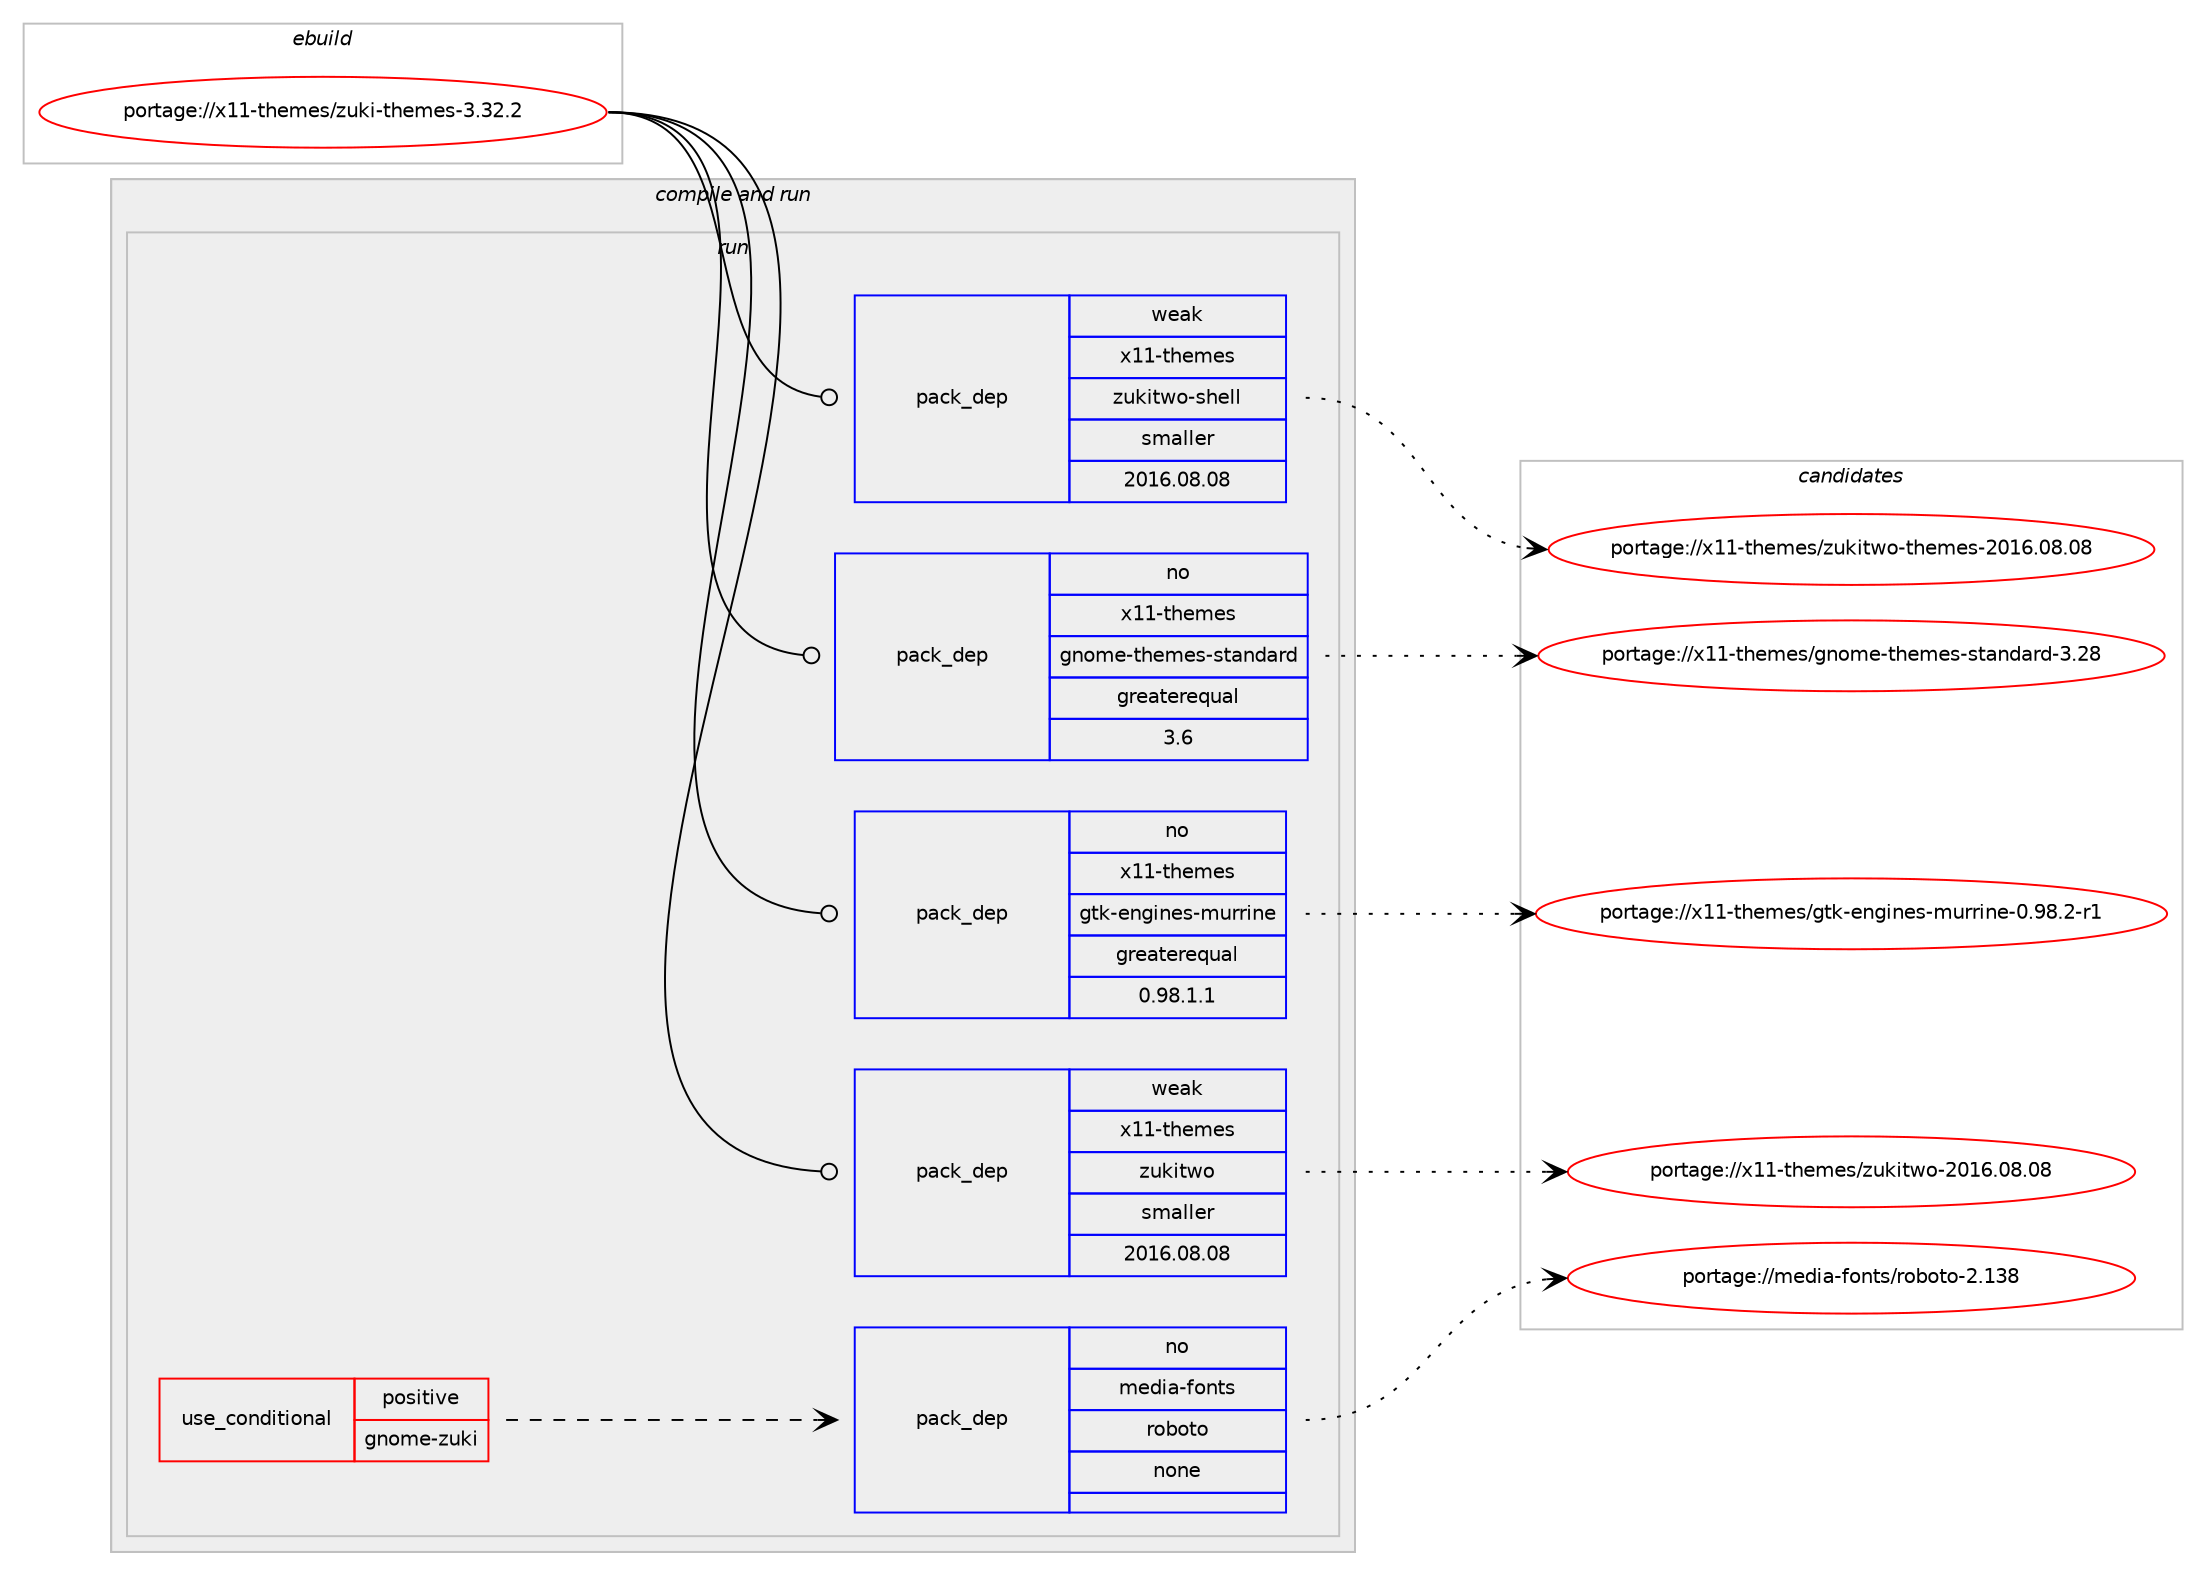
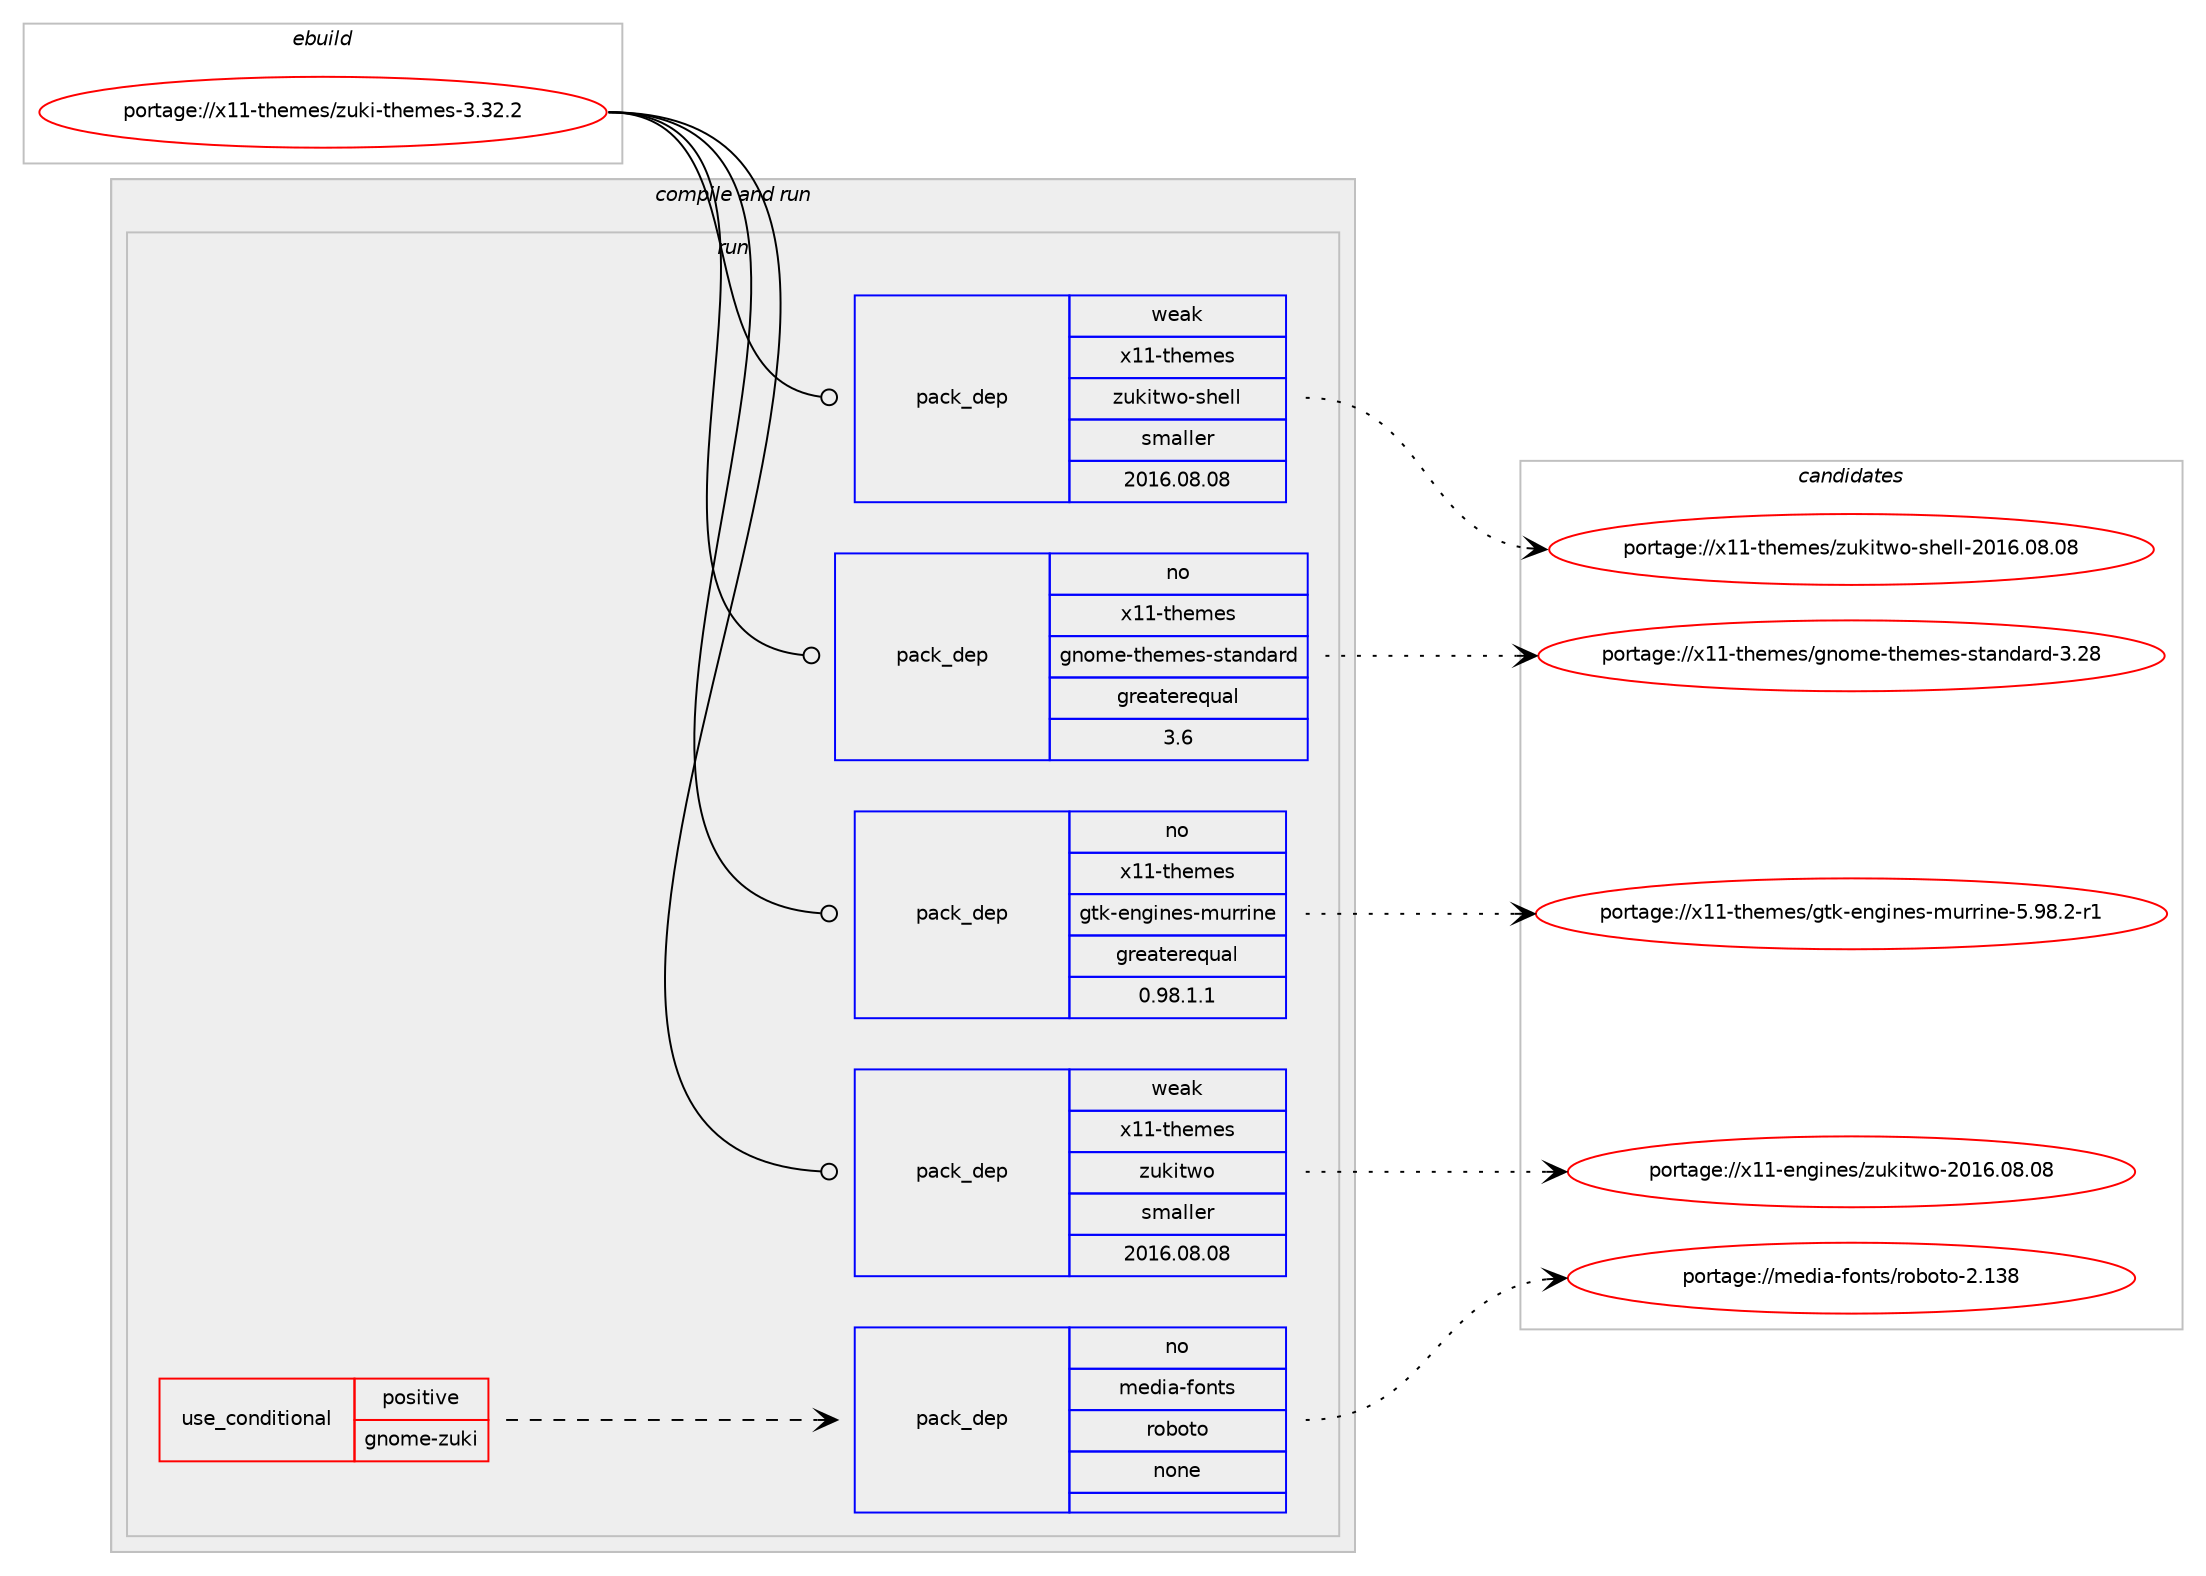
  digraph {
    compound=true
    concentrate=true
    fontname=Helvetica
    fontsize=10
    newrank=true
    rankdir=LR
    ranksep=1.5
    node [color=red fontname=Helvetica fontsize=10]
    edge [arrowhead=vee headport=w style=dotted tailport=e weight=20]
    n1 [label="portage://x11-themes/zuki-themes-3.32.2" width=4]
    n2 [color=blue label=<<TABLE BORDER="0" CELLBORDER="1" CELLSPACING="0" CELLPADDING="4" WIDTH="220"><TR><TD ROWSPAN="6" CELLPADDING="30">pack_dep</TD></TR><TR><TD WIDTH="110">no</TD></TR><TR><TD>media-fonts</TD></TR><TR><TD>roboto</TD></TR><TR><TD>none</TD></TR><TR><TD></TD></TR></TABLE>> shape=none]
    n3 [label=<<TABLE BORDER="0" CELLBORDER="1" CELLSPACING="0" CELLPADDING="4"><TR><TD ROWSPAN="3" CELLPADDING="10">use_conditional</TD></TR><TR><TD>positive</TD></TR><TR><TD>gnome-zuki</TD></TR></TABLE>> shape=none]
    n4 [color=blue label=<<TABLE BORDER="0" CELLBORDER="1" CELLSPACING="0" CELLPADDING="4" WIDTH="220"><TR><TD ROWSPAN="6" CELLPADDING="30">pack_dep</TD></TR><TR><TD WIDTH="110">no</TD></TR><TR><TD>x11-themes</TD></TR><TR><TD>gnome-themes-standard</TD></TR><TR><TD>greaterequal</TD></TR><TR><TD>3.6</TD></TR></TABLE>> shape=none]
    n5 [color=blue label=<<TABLE BORDER="0" CELLBORDER="1" CELLSPACING="0" CELLPADDING="4" WIDTH="220"><TR><TD ROWSPAN="6" CELLPADDING="30">pack_dep</TD></TR><TR><TD WIDTH="110">no</TD></TR><TR><TD>x11-themes</TD></TR><TR><TD>gtk-engines-murrine</TD></TR><TR><TD>greaterequal</TD></TR><TR><TD>0.98.1.1</TD></TR></TABLE>> shape=none]
    n6 [color=blue label=<<TABLE BORDER="0" CELLBORDER="1" CELLSPACING="0" CELLPADDING="4" WIDTH="220"><TR><TD ROWSPAN="6" CELLPADDING="30">pack_dep</TD></TR><TR><TD WIDTH="110">weak</TD></TR><TR><TD>x11-themes</TD></TR><TR><TD>zukitwo</TD></TR><TR><TD>smaller</TD></TR><TR><TD>2016.08.08</TD></TR></TABLE>> shape=none]
    n7 [color=blue label=<<TABLE BORDER="0" CELLBORDER="1" CELLSPACING="0" CELLPADDING="4" WIDTH="220"><TR><TD ROWSPAN="6" CELLPADDING="30">pack_dep</TD></TR><TR><TD WIDTH="110">weak</TD></TR><TR><TD>x11-themes</TD></TR><TR><TD>zukitwo-shell</TD></TR><TR><TD>smaller</TD></TR><TR><TD>2016.08.08</TD></TR></TABLE>> shape=none]
    n8 [label="portage://media-fonts/roboto-2.138" width=4]
    n9 [label="portage://x11-themes/gnome-themes-standard-3.28" width=4]
-   n10 [label="portage://x11-themes/gtk-engines-murrine-0.98.2-r1" width=4]
-   n11 [label="portage://x11-themes/zukitwo-2016.08.08" width=4]
-   n12 [label="portage://x11-themes/zukitwo-themes-2016.08.08" width=4]
+   n10 [label="portage://x11-themes/gtk-engines-murrine-5.98.2-r1" width=4]
+   n11 [label="portage://x11-engines/zukitwo-2016.08.08" width=4]
+   n12 [label="portage://x11-themes/zukitwo-shell-2016.08.08" width=4]
    subgraph cluster_1 {
      color=gray
      label=<<i>ebuild</i>>
      rank=same
      n1
    }
    subgraph cluster_2 {
      color=gray
      label=<<i>dependencies</i>>
      subgraph cluster_3 {
        color=gray
        fillcolor="#eeeeee"
        label=<<i>compile</i>>
        style=filled
      }
      subgraph cluster_4 {
        color=gray
        fillcolor="#eeeeee"
        label=<<i>compile and run</i>>
        style=filled
      }
      subgraph cluster_5 {
        color=gray
        fillcolor="#eeeeee"
        label=<<i>run</i>>
        style=filled
        subgraph sub_6 {
          color=gray
          fillcolor="#eeeeee"
          label=<<i>run</i>>
          style=filled
          n3
          subgraph sub_7 {
            color=gray
            fillcolor="#eeeeee"
            label=<<i>run</i>>
            style=filled
            n2
          }
        }
        subgraph sub_8 {
          color=gray
          fillcolor="#eeeeee"
          label=<<i>run</i>>
          style=filled
          n4
        }
        subgraph sub_9 {
          color=gray
          fillcolor="#eeeeee"
          label=<<i>run</i>>
          style=filled
          n5
        }
        subgraph sub_10 {
          color=gray
          fillcolor="#eeeeee"
          label=<<i>run</i>>
          style=filled
          n6
        }
        subgraph sub_11 {
          color=gray
          fillcolor="#eeeeee"
          label=<<i>run</i>>
          style=filled
          n7
        }
      }
    }
    subgraph cluster_12 {
      color=gray
      label=<<i>candidates</i>>
      rank=same
      subgraph sub_13 {
        color=black
        label=<<i>candidates</i>>
        nodesep=1
        rank=same
        n8
      }
      subgraph sub_14 {
        color=black
        label=<<i>candidates</i>>
        nodesep=1
        rank=same
        n9
      }
      subgraph sub_15 {
        color=black
        label=<<i>candidates</i>>
        nodesep=1
        rank=same
        n10
      }
      subgraph sub_16 {
        color=black
        label=<<i>candidates</i>>
        nodesep=1
        rank=same
        n11
      }
      subgraph sub_17 {
        color=black
        label=<<i>candidates</i>>
        nodesep=1
        rank=same
        n12
      }
    }
    n1 -> n4 [arrowhead=odot style=solid]
    n1 -> n5 [arrowhead=odot style=solid]
    n1 -> n6 [arrowhead=odot style=solid]
    n1 -> n7 [arrowhead=odot style=solid]
    n2 -> n8 [weight=100]
    n3 -> n2 [style=dashed]
    n4 -> n9 [weight=100]
    n5 -> n10 [weight=100]
    n6 -> n11 [weight=100]
    n7 -> n12 [weight=100]
  }
